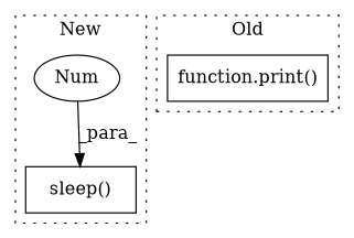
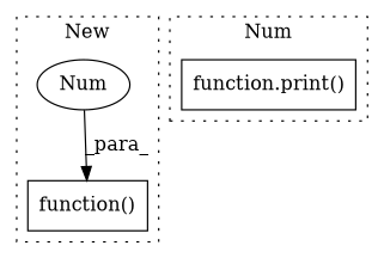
  digraph {
    fontname="DejaVu Serif"
    node [a=75 shape=box fontname="DejaVu Serif"]
-   n1 [l="11,1" label="sleep()" s="19672,19686"]
+   n1 [l="11,1" label="function()" s="19672,19686"]
    n2 [a=76 l=3 label=Num s=19683 shape=ellipse]
    n3 [l="6,1" label="function.print()" s="24544,24626"]
    subgraph cluster_1 {
      label=New
      style=dotted
      n1
      n2
    }
    subgraph cluster_2 {
-     label=Old
+     label=Num
      style=dotted
      n3
    }
    n2 -> n1 [label=_para_ fontname="DejaVu Serif"]
  }
